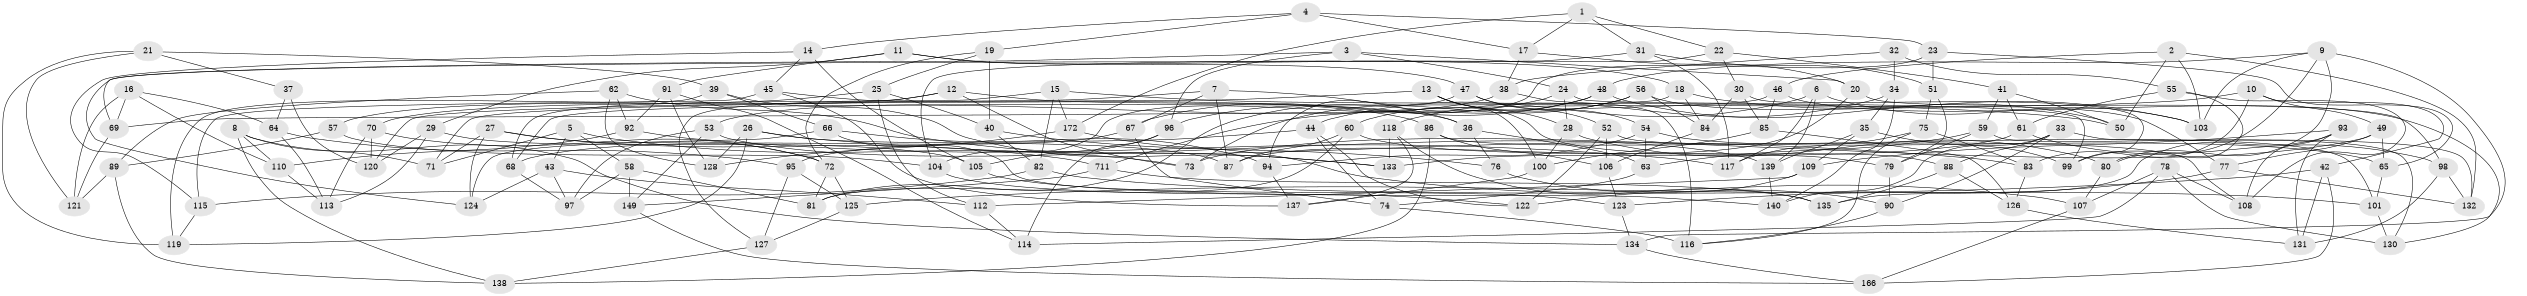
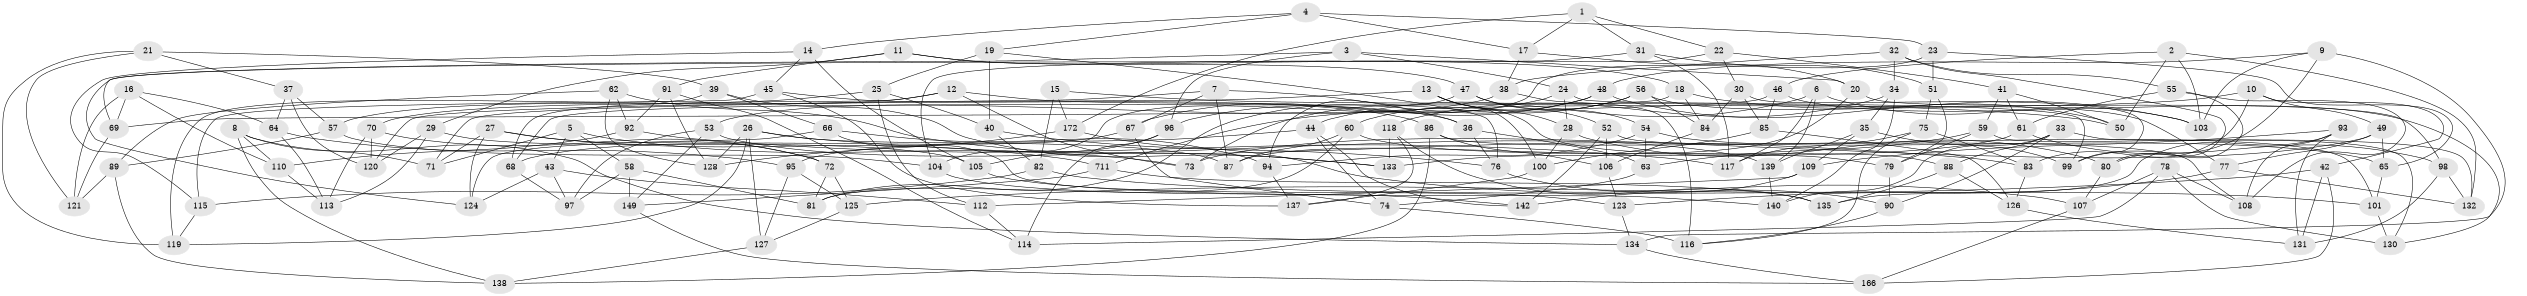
  graph {
    node [color=gray90 style=filled]
    1
    17
    22
    31
    n5 [label=172]
    20
    38
    30
    41
    104
    117
    51
    124
    128
    107
    2
    46
    50
    103
    132
    69
    85
    130
    3
    24
    96
    87
    98
    67
    99
    28
    121
    105
    114
    4
    14
    19
    23
    45
    115
    25
    40
    76
    65
    5
    43
    58
    71
    73
    112
    97
    81
    n53 [label=149]
    6
    44
    139
    74
    95
-   122
+   122 [label=142]
    140
    7
    36
    120
    63
    68
    8
    110
    134
    138
    113
    n71 [label=166]
    9
    48
    10
    42
    49
    83
    n78 [label=711]
    125
    131
    77
    126
    135
    11
    18
    29
    47
    91
    84
    52
    54
    94
    92
    12
    57
    89
    13
    88
    100
    80
    137
    86
    123
    119
    15
    82
    127
    101
    16
    64
    53
    116
    106
    70
    90
    21
    37
    39
    66
    133
    59
    61
    75
    79
    72
    26
    27
    32
    34
    55
    35
    118
    108
    33
    109
    56
    60
    62
    78
    93
    1 -- 17
    1 -- 22
    1 -- 31
    1 -- n5
    17 -- 20
    17 -- 38
    22 -- 30
    22 -- 41
    22 -- 104
    31 -- 117
    31 -- 51
    31 -- 124
    n5 -- 128
    n5 -- 107
    20 -- 87
    20 -- 98
    38 -- 53
    38 -- 116
    30 -- 85
    30 -- 99
    30 -- 84
    41 -- 50
    41 -- 59
    41 -- 61
    104 -- 122
    51 -- 75
    51 -- 79
    107 -- n71
    2 -- 46
    2 -- 50
    2 -- 103
    2 -- 132
    46 -- 69
    46 -- 85
    46 -- 130
    69 -- 121
    85 -- 126
    85 -- 100
    3 -- 20
    3 -- 69
    3 -- 24
    3 -- 96
    24 -- 67
    24 -- 99
    24 -- 28
    96 -- 105
    96 -- 114
    98 -- 132
    98 -- 131
    67 -- 74
    67 -- 68
    28 -- 100
    28 -- 80
    105 -- 123
    4 -- 17
    4 -- 14
    4 -- 19
    4 -- 23
    14 -- 105
    14 -- 45
    14 -- 115
    19 -- 25
    19 -- 40
-   19 -- 72
+   19 -- 76
    23 -- 104
    23 -- 51
    23 -- 65
    45 -- 115
    45 -- 137
    45 -- 86
    115 -- 119
    25 -- 40
    25 -- 112
    25 -- 70
    40 -- 76
    40 -- 82
    76 -- 90
    65 -- 101
    5 -- 43
    5 -- 58
    5 -- 71
    5 -- 73
    43 -- 124
    43 -- 112
    43 -- 97
    58 -- 97
    58 -- 81
    58 -- n53
    112 -- 114
    n53 -- n71
    6 -- 117
    6 -- 103
    6 -- 44
    6 -- 139
    44 -- 74
    44 -- 95
    44 -- 122
    139 -- 140
    74 -- 116
    95 -- 125
    95 -- 127
    7 -- 87
    7 -- 67
    7 -- 36
    7 -- 120
    36 -- 76
    36 -- 63
    63 -- 74
    68 -- 97
    8 -- 71
    8 -- 110
    8 -- 134
    8 -- 138
    110 -- 113
    134 -- n71
    9 -- 103
    9 -- 99
    9 -- 134
    9 -- 48
    48 -- 50
    48 -- 96
    48 -- 81
    10 -- 42
    10 -- 49
    10 -- 83
    10 -- n78
    42 -- n71
    42 -- 125
    42 -- 131
    49 -- 65
    49 -- 73
    49 -- 77
    83 -- 126
    n78 -- n53
    n78 -- 135
    125 -- 127
    77 -- 132
    77 -- 123
    126 -- 131
    11 -- 18
    11 -- 29
    11 -- 47
    11 -- 91
    18 -- 103
    18 -- 68
    18 -- 84
    29 -- 105
    29 -- 120
    29 -- 113
    47 -- 52
    47 -- 54
    47 -- 94
    91 -- 128
    91 -- 114
    91 -- 92
    84 -- 106
    52 -- 122
    52 -- 101
    52 -- 106
    54 -- 65
    54 -- 63
    54 -- 94
    94 -- 137
    92 -- 117
    92 -- 110
    12 -- 73
    12 -- 36
    12 -- 68
    12 -- 57
    57 -- 104
    57 -- 89
    89 -- 121
    89 -- 138
    13 -- 28
    13 -- 71
    13 -- 88
    13 -- 100
    88 -- 126
    88 -- 135
    100 -- 137
    80 -- 107
    86 -- 138
    86 -- 106
    86 -- 108
    123 -- 134
    15 -- n5
    15 -- 50
    15 -- 82
-   15 -- 127
+   26 -- 127
    82 -- 115
    82 -- 101
    127 -- 138
    101 -- 130
    16 -- 69
    16 -- 121
    16 -- 110
    16 -- 64
    64 -- 95
    64 -- 113
    53 -- 97
    53 -- n53
    53 -- 139
    106 -- 123
    70 -- 120
    70 -- 113
    70 -- 72
    90 -- 116
    21 -- 121
    21 -- 119
    21 -- 37
    21 -- 39
    37 -- 120
+   37 -- 57
    37 -- 64
    39 -- 119
    39 -- 66
    39 -- 133
    66 -- 124
    66 -- 140
    66 -- 94
    59 -- 130
    59 -- 63
    59 -- 79
    61 -- 98
    61 -- 133
    75 -- 117
    75 -- 83
    75 -- 116
    79 -- 90
    72 -- 81
    72 -- 125
    26 -- 128
    26 -- 87
    26 -- 83
    26 -- 119
    27 -- 124
    27 -- 71
    27 -- n78
    27 -- 72
    32 -- 38
-   9 -- 80
+   32 -- 80
    32 -- 34
    32 -- 55
    34 -- 140
    34 -- 35
    34 -- 118
    55 -- 80
    55 -- 61
    55 -- 108
    35 -- 99
    35 -- 139
    35 -- 109
    118 -- 135
    118 -- 137
    118 -- 133
    33 -- 132
    33 -- 140
    33 -- 88
    33 -- 90
    109 -- 112
    109 -- 122
    56 -- 73
    56 -- 77
    56 -- 84
    56 -- 60
    60 -- 87
    60 -- 81
    60 -- 79
    62 -- 128
    62 -- 92
    62 -- 89
    62 -- 133
    78 -- 107
    78 -- 130
    78 -- 114
    78 -- 108
    93 -- 131
    93 -- 135
    93 -- 108
    93 -- 109
  }
